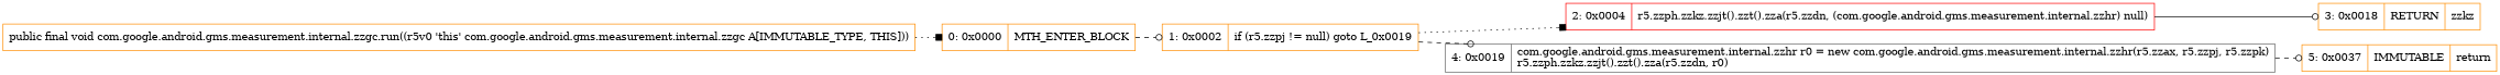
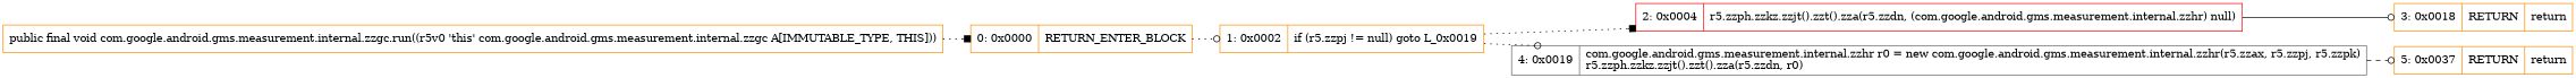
  digraph {
    rankdir=LR
    node [color=darkorange shape=record]
    edge [arrowhead=odot style=dashed]
-   n1 [label="{0\:\ 0x0000|MTH_ENTER_BLOCK\l}"]
+   n1 [label="{0\:\ 0x0000|RETURN_ENTER_BLOCK\l}"]
    n2 [label="{1\:\ 0x0002|if (r5.zzpj != null) goto L_0x0019\l}"]
    n3 [color=red label="{2\:\ 0x0004|r5.zzph.zzkz.zzjt().zzt().zza(r5.zzdn, (com.google.android.gms.measurement.internal.zzhr) null)\l}"]
    n4 [color=gray40 label="{4\:\ 0x0019|com.google.android.gms.measurement.internal.zzhr r0 = new com.google.android.gms.measurement.internal.zzhr(r5.zzax, r5.zzpj, r5.zzpk)\lr5.zzph.zzkz.zzjt().zzt().zza(r5.zzdn, r0)\l}"]
-   n5 [label="{3\:\ 0x0018|RETURN\l|zzkz\l}"]
-   n6 [label="{5\:\ 0x0037|IMMUTABLE\l|return\l}"]
+   n5 [label="{3\:\ 0x0018|RETURN\l|return\l}"]
+   n6 [label="{5\:\ 0x0037|RETURN\l|return\l}"]
    n7 [label="{public final void com.google.android.gms.measurement.internal.zzgc.run((r5v0 'this' com.google.android.gms.measurement.internal.zzgc A[IMMUTABLE_TYPE, THIS])) }"]
-   n1 -> n2
+   n1 -> n2 [style=dotted]
    n2 -> n3 [arrowhead=box style=dotted]
-   n2 -> n4
+   n2 -> n4 [style=dotted]
    n3 -> n5 [style=solid]
    n4 -> n6
    n7 -> n1 [arrowhead=box style=dotted]
  }
